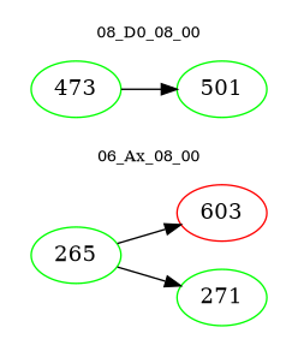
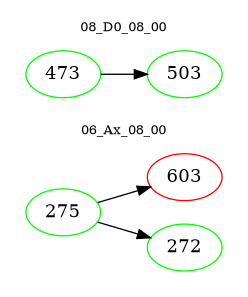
  digraph {
    rankdir=LR
    node [color=green]
    edge [color=black]
-   n1 [label=265]
-   n2 [label=271]
+   n1 [label=275]
+   n2 [label=272]
    n3 [color=red label=603]
    n4 [label=473]
-   n5 [label=501]
+   n5 [label=503]
    subgraph cluster_1 {
      color=white
      fontsize=10
      label="06_Ax_08_00"
      n1
      n2
      n3
    }
    subgraph cluster_2 {
      color=white
      fontsize=10
      label="08_D0_08_00"
      n4
      n5
    }
    n1 -> n2
    n1 -> n3
    n4 -> n5
  }
